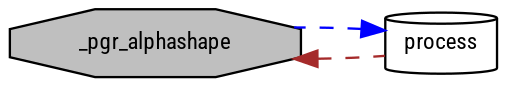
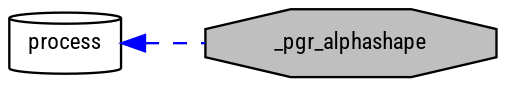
  digraph {
    rankdir=LR
    fontname="Roboto Condensed"
    node [color=black fontname="Roboto Condensed" fontsize=10 style=filled]
    edge [dir=back fontname="Roboto Condensed" fontsize=10 labelfontname=Helvetica labelfontsize=10 style=dashed]
    n1 [fillcolor=grey75 fontcolor=black height=0.2 label=_pgr_alphashape shape=octagon width=0.4]
    n2 [fillcolor=white height=0.2 label=process shape=cylinder width=0.4]
-   n1 -> n2 [color=brown]
    n2 -> n1 [color=blue]
  }
